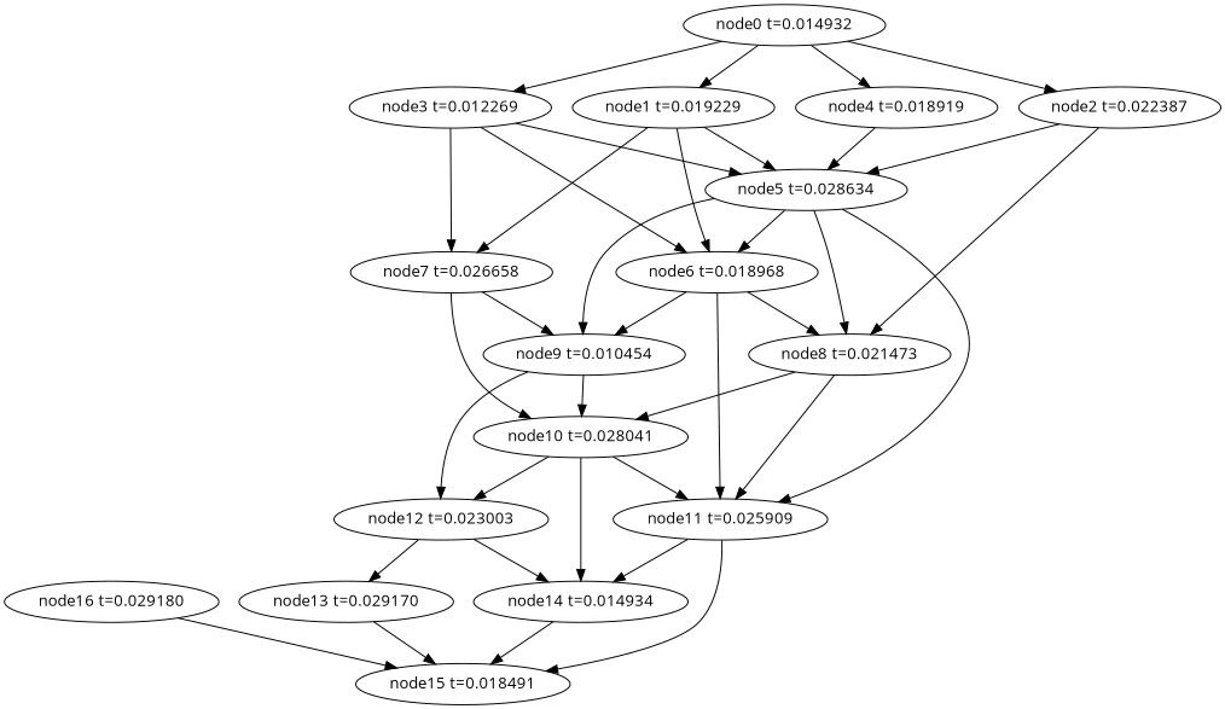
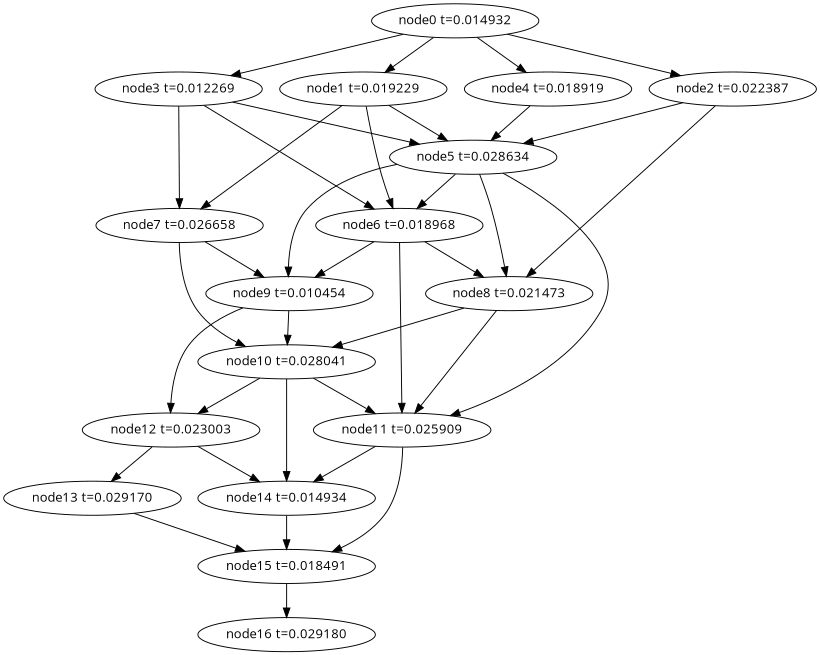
  digraph {
    fontname="Open Sans"
    node [fontname="Open Sans"]
    edge [fontname="Open Sans"]
    n1 [label="node16 t=0.029180"]
    n2 [label="node15 t=0.018491"]
    n3 [label="node14 t=0.014934"]
    n4 [label="node13 t=0.029170"]
    n5 [label="node12 t=0.023003"]
    n6 [label="node11 t=0.025909"]
    n7 [label="node10 t=0.028041"]
    n8 [label="node9 t=0.010454"]
    n9 [label="node8 t=0.021473"]
    n10 [label="node7 t=0.026658"]
    n11 [label="node6 t=0.018968"]
    n12 [label="node5 t=0.028634"]
    n13 [label="node4 t=0.018919"]
    n14 [label="node3 t=0.012269"]
    n15 [label="node2 t=0.022387"]
    n16 [label="node1 t=0.019229"]
    n17 [label="node0 t=0.014932"]
-   n1 -> n2
+   n2 -> n1
    n3 -> n2
    n4 -> n2
    n5 -> n3
    n5 -> n4
    n6 -> n2
    n6 -> n3
    n7 -> n3
    n7 -> n5
    n7 -> n6
    n8 -> n5
    n8 -> n7
    n9 -> n6
    n9 -> n7
    n10 -> n7
    n10 -> n8
    n11 -> n6
    n11 -> n8
    n11 -> n9
    n12 -> n6
    n12 -> n8
    n12 -> n9
    n12 -> n11
    n13 -> n12
    n14 -> n10
    n14 -> n11
    n14 -> n12
    n15 -> n9
    n15 -> n12
    n16 -> n10
    n16 -> n11
    n16 -> n12
    n17 -> n13
    n17 -> n14
    n17 -> n15
    n17 -> n16
  }
